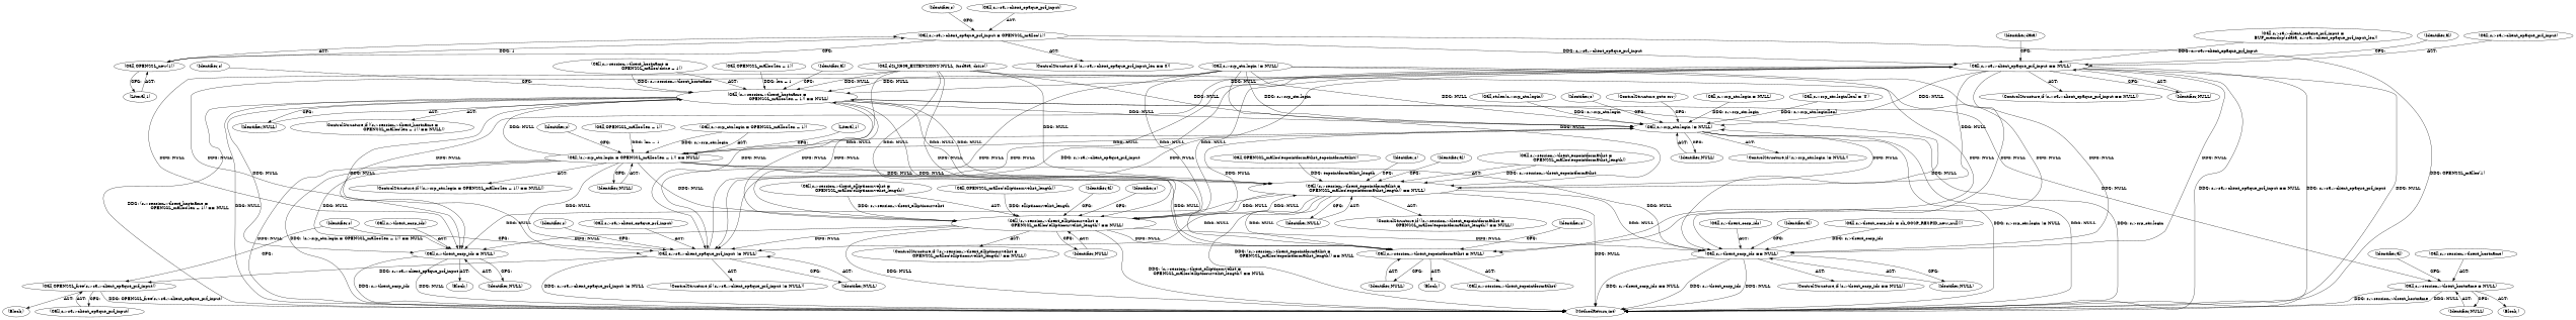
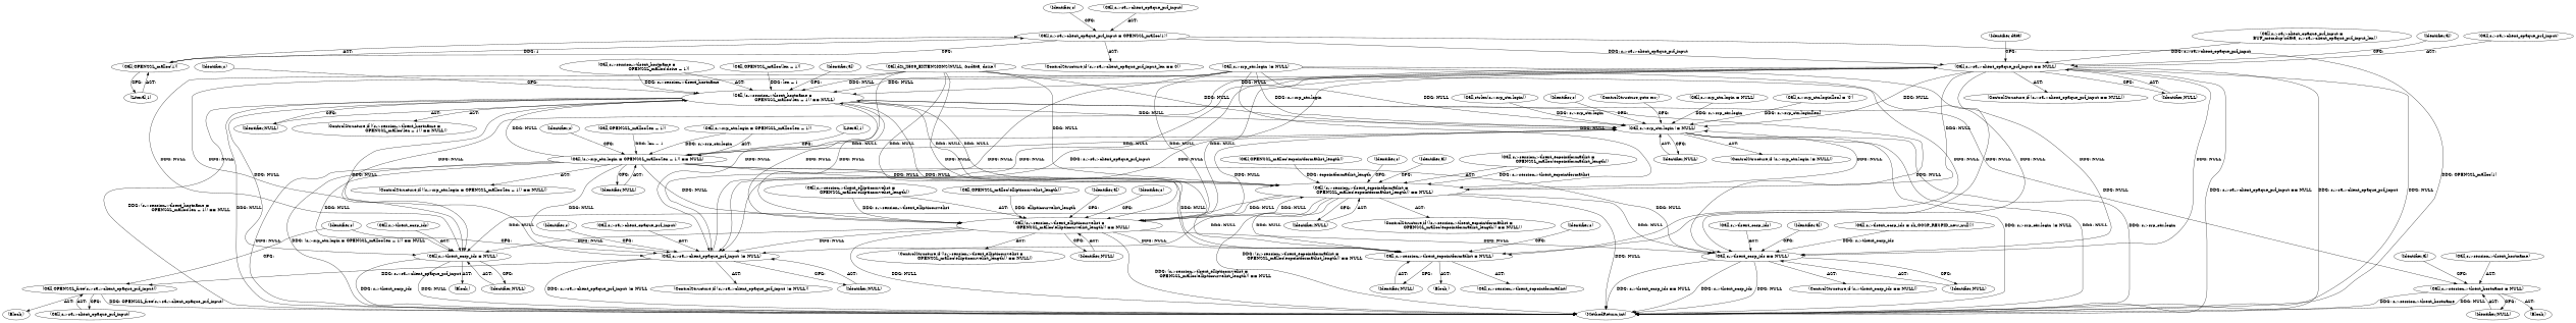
  digraph {
    n1 [label="(Call,s->s3->client_opaque_prf_input = OPENSSL_malloc(1))"]
-   n2 [label="(Call,OPENSSL_new(1))"]
+   n2 [label="(Call,OPENSSL_malloc(1))"]
    n3 [label="(Call,s->s3->client_opaque_prf_input == NULL)"]
    n4 [label="(ControlStructure,if (s->s3->client_opaque_prf_input_len == 0))"]
    n5 [label="(MethodReturn,int)"]
    n6 [label="(Literal,1)"]
    n7 [label="(Call,(s->session->tlsext_hostname =\n                                 OPENSSL_malloc(len + 1)) == NULL)"]
    n8 [label="(Call,s->srp_ctx.login != NULL)"]
    n9 [label="(Call,s->session->tlsext_ecpointformatlist = NULL)"]
    n10 [label="(Call,(s->session->tlsext_ecpointformatlist =\n                     OPENSSL_malloc(ecpointformatlist_length)) == NULL)"]
    n11 [label="(Call,(s->session->tlsext_ellipticcurvelist =\n                     OPENSSL_malloc(ellipticcurvelist_length)) == NULL)"]
    n12 [label="(Call,s->s3->client_opaque_prf_input != NULL)"]
    n13 [label="(Call,s->tlsext_ocsp_ids == NULL)"]
    n14 [label="(Call,s->tlsext_ocsp_ids = NULL)"]
    n15 [label="(ControlStructure,if (s->s3->client_opaque_prf_input == NULL))"]
    n16 [label="(Identifier,NULL)"]
    n17 [label="(Call,s->session->tlsext_hostname = NULL)"]
    n18 [label="(Identifier,NULL)"]
    n19 [label="(ControlStructure,if ((s->session->tlsext_hostname =\n                                 OPENSSL_malloc(len + 1)) == NULL))"]
    n20 [label="(Call,(s->srp_ctx.login = OPENSSL_malloc(len + 1)) == NULL)"]
    n21 [label="(Identifier,NULL)"]
    n22 [label="(ControlStructure,if (s->srp_ctx.login != NULL))"]
    n23 [label="(Identifier,NULL)"]
    n24 [label="(Block,)"]
    n25 [label="(Call,s->session->tlsext_ecpointformatlist)"]
    n26 [label="(Identifier,NULL)"]
    n27 [label="(ControlStructure,if ((s->session->tlsext_ecpointformatlist =\n                     OPENSSL_malloc(ecpointformatlist_length)) == NULL))"]
    n28 [label="(ControlStructure,if ((s->session->tlsext_ellipticcurvelist =\n                     OPENSSL_malloc(ellipticcurvelist_length)) == NULL))"]
    n29 [label="(Identifier,NULL)"]
    n30 [label="(Call,OPENSSL_free(s->s3->client_opaque_prf_input))"]
    n31 [label="(ControlStructure,if (s->s3->client_opaque_prf_input != NULL))"]
    n32 [label="(Identifier,NULL)"]
    n33 [label="(ControlStructure,if (s->tlsext_ocsp_ids == NULL))"]
    n34 [label="(Identifier,NULL)"]
    n35 [label="(Identifier,NULL)"]
    n36 [label="(Block,)"]
    n37 [label="(Block,)"]
    n38 [label="(Identifier,NULL)"]
    n39 [label="(Identifier,NULL)"]
    n40 [label="(ControlStructure,if ((s->srp_ctx.login = OPENSSL_malloc(len + 1)) == NULL))"]
    n41 [label="(Block,)"]
    n42 [label="(Call,s->s3->client_opaque_prf_input)"]
-   n43 [label="(Call,OPENSSL_malloc(ecpointformatlist_ecpointformatlist))"]
+   n43 [label="(Call,OPENSSL_malloc(ecpointformatlist_length))"]
    n44 [label="(Identifier,s)"]
    n45 [label="(Identifier,s)"]
    n46 [label="(Call,s->tlsext_ocsp_ids)"]
    n47 [label="(Identifier,s)"]
    n48 [label="(Call,OPENSSL_malloc(len + 1))"]
    n49 [label="(Call,s->session->tlsext_ellipticcurvelist =\n                     OPENSSL_malloc(ellipticcurvelist_length))"]
    n50 [label="(Call,OPENSSL_malloc(ellipticcurvelist_length))"]
    n51 [label="(Call,OPENSSL_malloc(len + 1))"]
    n52 [label="(Identifier,s)"]
    n53 [label="(Identifier,s)"]
    n54 [label="(Identifier,data)"]
    n55 [label="(Call,strlen(s->srp_ctx.login))"]
    n56 [label="(Identifier,s)"]
    n57 [label="(Identifier,al)"]
    n58 [label="(Identifier,al)"]
    n59 [label="(Call,s->srp_ctx.login = OPENSSL_malloc(len + 1))"]
    n60 [label="(Call,d2i_X509_EXTENSIONS(NULL, &sdata, dsize))"]
    n61 [label="(Identifier,al)"]
    n62 [label="(Identifier,al)"]
    n63 [label="(Call,s->srp_ctx.login != NULL)"]
    n64 [label="(ControlStructure,goto err;)"]
    n65 [label="(Call,s->s3->client_opaque_prf_input =\n                    BUF_memdup(sdata, s->s3->client_opaque_prf_input_len))"]
    n66 [label="(Call,s->s3->client_opaque_prf_input)"]
    n67 [label="(Call,s->s3->client_opaque_prf_input)"]
    n68 [label="(Identifier,al)"]
    n69 [label="(Call,s->srp_ctx.login = NULL)"]
    n70 [label="(Call,s->tlsext_ocsp_ids)"]
    n71 [label="(Call,s->session->tlsext_hostname =\n                                 OPENSSL_malloc(dsize + 1))"]
    n72 [label="(Identifier,s)"]
    n73 [label="(Call,s->tlsext_ocsp_ids = sk_OCSP_RESPID_new_null())"]
    n74 [label="(Call,s->srp_ctx.login[len] = '\0')"]
    n75 [label="(Literal,1)"]
    n76 [label="(Identifier,s)"]
    n77 [label="(Call,s->session->tlsext_hostname)"]
    n78 [label="(Identifier,al)"]
    n79 [label="(Identifier,s)"]
    n80 [label="(Call,s->session->tlsext_ecpointformatlist =\n                     OPENSSL_malloc(ecpointformatlist_length))"]
    n81 [label="(Call,s->s3->client_opaque_prf_input)"]
    n1 -> n2 [label="CFG: "]
    n1 -> n3 [label="DDG: s->s3->client_opaque_prf_input"]
    n1 -> n4 [label="AST: "]
    n1 -> n5 [label="DDG: OPENSSL_malloc(1)"]
    n2 -> n1 [label="AST: "]
    n2 -> n1 [label="DDG: 1"]
    n2 -> n6 [label="CFG: "]
    n3 -> n5 [label="DDG: s->s3->client_opaque_prf_input == NULL"]
    n3 -> n5 [label="DDG: s->s3->client_opaque_prf_input"]
    n3 -> n5 [label="DDG: NULL"]
    n3 -> n7 [label="DDG: NULL"]
    n3 -> n8 [label="DDG: NULL"]
    n3 -> n9 [label="DDG: NULL"]
    n3 -> n10 [label="DDG: NULL"]
    n3 -> n11 [label="DDG: NULL"]
    n3 -> n12 [label="DDG: s->s3->client_opaque_prf_input"]
    n3 -> n12 [label="DDG: NULL"]
    n3 -> n13 [label="DDG: NULL"]
    n3 -> n14 [label="DDG: NULL"]
    n3 -> n15 [label="AST: "]
    n3 -> n16 [label="CFG: "]
    n6 -> n2 [label="AST: "]
    n7 -> n5 [label="DDG: (s->session->tlsext_hostname =\n                                 OPENSSL_malloc(len + 1)) == NULL"]
    n7 -> n5 [label="DDG: NULL"]
    n7 -> n8 [label="DDG: NULL"]
    n7 -> n9 [label="DDG: NULL"]
    n7 -> n10 [label="DDG: NULL"]
    n7 -> n11 [label="DDG: NULL"]
    n7 -> n12 [label="DDG: NULL"]
    n7 -> n13 [label="DDG: NULL"]
    n7 -> n14 [label="DDG: NULL"]
    n7 -> n17 [label="DDG: NULL"]
    n7 -> n18 [label="CFG: "]
    n7 -> n19 [label="AST: "]
    n8 -> n5 [label="DDG: s->srp_ctx.login"]
    n8 -> n5 [label="DDG: s->srp_ctx.login != NULL"]
    n8 -> n5 [label="DDG: NULL"]
    n8 -> n20 [label="DDG: NULL"]
    n8 -> n21 [label="CFG: "]
    n8 -> n22 [label="AST: "]
    n9 -> n23 [label="CFG: "]
    n9 -> n24 [label="AST: "]
    n9 -> n25 [label="AST: "]
    n10 -> n5 [label="DDG: (s->session->tlsext_ecpointformatlist =\n                     OPENSSL_malloc(ecpointformatlist_length)) == NULL"]
    n10 -> n5 [label="DDG: NULL"]
    n10 -> n7 [label="DDG: NULL"]
    n10 -> n8 [label="DDG: NULL"]
    n10 -> n9 [label="DDG: NULL"]
    n10 -> n11 [label="DDG: NULL"]
    n10 -> n12 [label="DDG: NULL"]
    n10 -> n13 [label="DDG: NULL"]
    n10 -> n14 [label="DDG: NULL"]
    n10 -> n26 [label="CFG: "]
    n10 -> n27 [label="AST: "]
    n11 -> n5 [label="DDG: (s->session->tlsext_ellipticcurvelist =\n                     OPENSSL_malloc(ellipticcurvelist_length)) == NULL"]
    n11 -> n5 [label="DDG: NULL"]
    n11 -> n7 [label="DDG: NULL"]
    n11 -> n8 [label="DDG: NULL"]
    n11 -> n9 [label="DDG: NULL"]
    n11 -> n10 [label="DDG: NULL"]
    n11 -> n12 [label="DDG: NULL"]
    n11 -> n13 [label="DDG: NULL"]
    n11 -> n14 [label="DDG: NULL"]
    n11 -> n28 [label="AST: "]
    n11 -> n29 [label="CFG: "]
    n12 -> n3 [label="DDG: NULL"]
    n12 -> n5 [label="DDG: s->s3->client_opaque_prf_input != NULL"]
    n12 -> n30 [label="DDG: s->s3->client_opaque_prf_input"]
    n12 -> n31 [label="AST: "]
    n12 -> n32 [label="CFG: "]
    n13 -> n5 [label="DDG: s->tlsext_ocsp_ids == NULL"]
    n13 -> n5 [label="DDG: s->tlsext_ocsp_ids"]
    n13 -> n5 [label="DDG: NULL"]
    n13 -> n33 [label="AST: "]
    n13 -> n34 [label="CFG: "]
    n14 -> n5 [label="DDG: s->tlsext_ocsp_ids"]
    n14 -> n5 [label="DDG: NULL"]
    n14 -> n35 [label="CFG: "]
    n14 -> n36 [label="AST: "]
    n16 -> n3 [label="AST: "]
    n17 -> n5 [label="DDG: s->session->tlsext_hostname"]
    n17 -> n5 [label="DDG: NULL"]
    n17 -> n37 [label="AST: "]
    n17 -> n38 [label="CFG: "]
    n18 -> n7 [label="AST: "]
    n20 -> n5 [label="DDG: NULL"]
    n20 -> n5 [label="DDG: (s->srp_ctx.login = OPENSSL_malloc(len + 1)) == NULL"]
    n20 -> n7 [label="DDG: NULL"]
    n20 -> n8 [label="DDG: NULL"]
    n20 -> n9 [label="DDG: NULL"]
    n20 -> n10 [label="DDG: NULL"]
    n20 -> n11 [label="DDG: NULL"]
    n20 -> n12 [label="DDG: NULL"]
    n20 -> n13 [label="DDG: NULL"]
    n20 -> n14 [label="DDG: NULL"]
    n20 -> n39 [label="CFG: "]
    n20 -> n40 [label="AST: "]
    n21 -> n8 [label="AST: "]
    n23 -> n9 [label="AST: "]
    n26 -> n10 [label="AST: "]
    n29 -> n11 [label="AST: "]
    n30 -> n5 [label="DDG: OPENSSL_free(s->s3->client_opaque_prf_input)"]
    n30 -> n41 [label="AST: "]
    n30 -> n42 [label="CFG: "]
    n32 -> n12 [label="AST: "]
    n34 -> n13 [label="AST: "]
    n35 -> n14 [label="AST: "]
    n38 -> n17 [label="AST: "]
    n39 -> n20 [label="AST: "]
    n42 -> n30 [label="AST: "]
    n43 -> n10 [label="DDG: ecpointformatlist_length"]
    n44 -> n8 [label="CFG: "]
    n45 -> n9 [label="CFG: "]
    n46 -> n13 [label="AST: "]
    n47 -> n1 [label="CFG: "]
    n48 -> n7 [label="DDG: len + 1"]
    n49 -> n11 [label="AST: "]
    n49 -> n11 [label="DDG: s->session->tlsext_ellipticcurvelist"]
    n50 -> n11 [label="DDG: ellipticcurvelist_length"]
    n51 -> n20 [label="DDG: len + 1"]
    n52 -> n12 [label="CFG: "]
    n53 -> n12 [label="CFG: "]
    n53 -> n30 [label="CFG: "]
    n54 -> n3 [label="CFG: "]
    n55 -> n8 [label="DDG: s->srp_ctx.login"]
    n56 -> n10 [label="CFG: "]
    n57 -> n11 [label="CFG: "]
    n58 -> n7 [label="CFG: "]
    n59 -> n20 [label="AST: "]
    n59 -> n20 [label="DDG: s->srp_ctx.login"]
    n60 -> n7 [label="DDG: NULL"]
    n60 -> n8 [label="DDG: NULL"]
    n60 -> n9 [label="DDG: NULL"]
    n60 -> n10 [label="DDG: NULL"]
    n60 -> n11 [label="DDG: NULL"]
    n60 -> n12 [label="DDG: NULL"]
    n60 -> n13 [label="DDG: NULL"]
    n60 -> n14 [label="DDG: NULL"]
    n61 -> n17 [label="CFG: "]
    n62 -> n10 [label="CFG: "]
    n63 -> n7 [label="DDG: NULL"]
    n63 -> n8 [label="DDG: s->srp_ctx.login"]
    n63 -> n8 [label="DDG: NULL"]
    n63 -> n9 [label="DDG: NULL"]
    n63 -> n10 [label="DDG: NULL"]
    n63 -> n11 [label="DDG: NULL"]
    n63 -> n12 [label="DDG: NULL"]
    n63 -> n13 [label="DDG: NULL"]
    n63 -> n14 [label="DDG: NULL"]
    n64 -> n8 [label="CFG: "]
    n65 -> n3 [label="DDG: s->s3->client_opaque_prf_input"]
    n66 -> n1 [label="AST: "]
    n67 -> n12 [label="AST: "]
    n68 -> n13 [label="CFG: "]
    n69 -> n8 [label="DDG: s->srp_ctx.login"]
    n70 -> n14 [label="AST: "]
    n71 -> n7 [label="AST: "]
    n71 -> n7 [label="DDG: s->session->tlsext_hostname"]
    n72 -> n7 [label="CFG: "]
    n73 -> n13 [label="DDG: s->tlsext_ocsp_ids"]
    n74 -> n8 [label="DDG: s->srp_ctx.login[len]"]
    n75 -> n20 [label="CFG: "]
    n76 -> n20 [label="CFG: "]
    n77 -> n17 [label="AST: "]
    n78 -> n3 [label="CFG: "]
    n79 -> n11 [label="CFG: "]
    n80 -> n10 [label="AST: "]
    n80 -> n10 [label="DDG: s->session->tlsext_ecpointformatlist"]
    n81 -> n3 [label="AST: "]
  }
